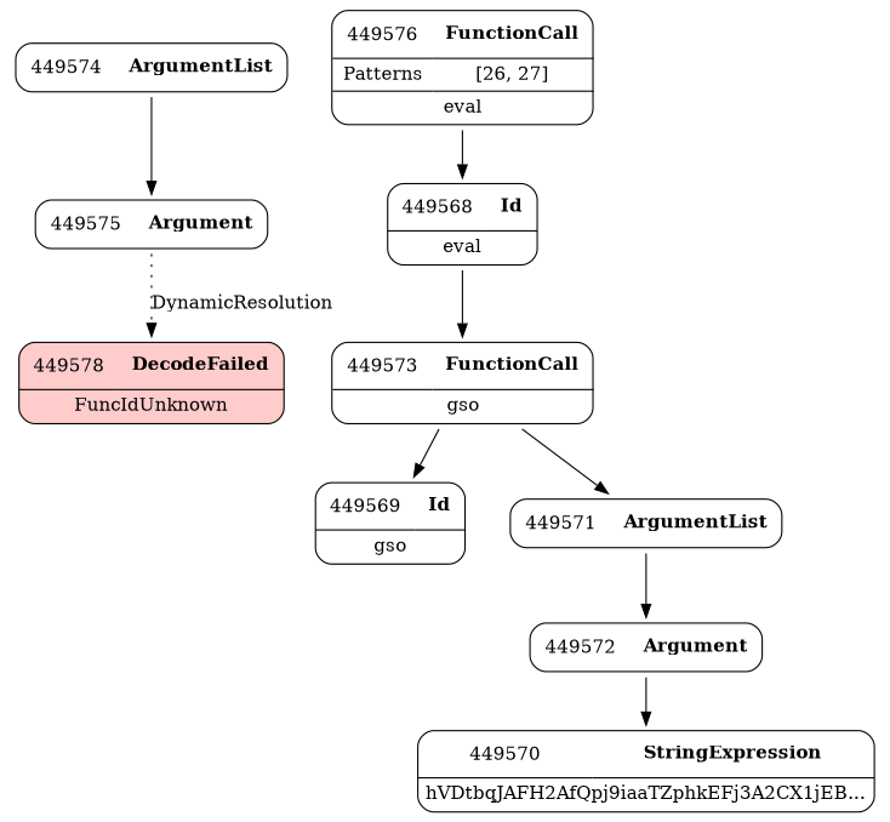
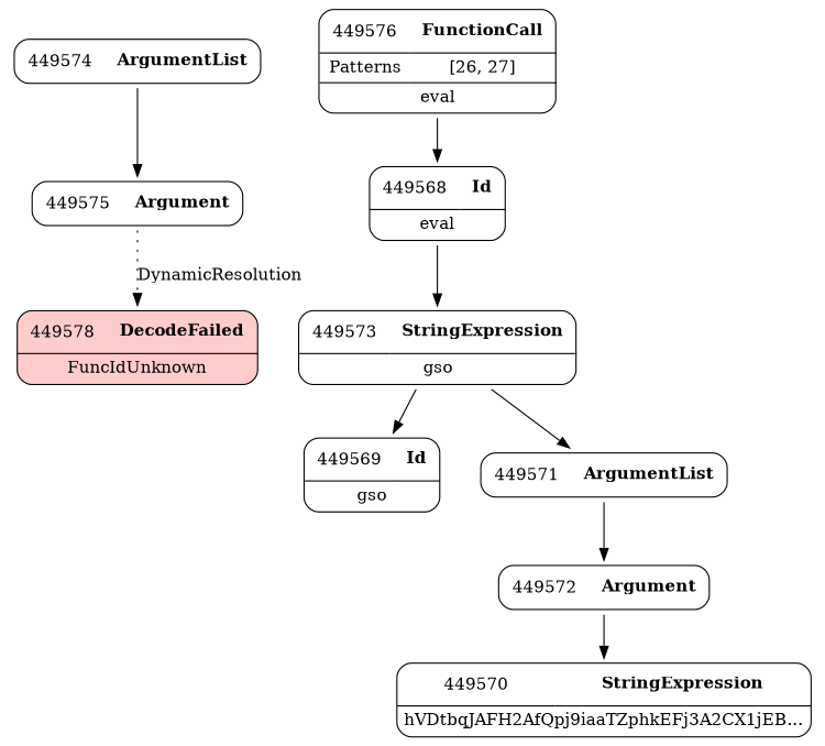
  digraph {
    node [shape=none]
    edge [weight=2]
    n1 [label=<<TABLE border='1' cellspacing='0' cellpadding='10' style='rounded' ><TR><TD border='0'>449574</TD><TD border='0'><B>ArgumentList</B></TD></TR></TABLE>>]
    n2 [label=<<TABLE border='1' cellspacing='0' cellpadding='10' style='rounded' ><TR><TD border='0'>449575</TD><TD border='0'><B>Argument</B></TD></TR></TABLE>>]
    n3 [label=<<TABLE border='1' cellspacing='0' cellpadding='10' style='rounded' bgcolor='#FFCCCC' ><TR><TD border='0'>449578</TD><TD border='0'><B>DecodeFailed</B></TD></TR><HR/><TR><TD border='0' cellpadding='5' colspan='2'>FuncIdUnknown</TD></TR></TABLE>>]
-   n4 [label=<<TABLE border='1' cellspacing='0' cellpadding='10' style='rounded' ><TR><TD border='0'>449573</TD><TD border='0'><B>FunctionCall</B></TD></TR><HR/><TR><TD border='0' cellpadding='5' colspan='2'>gso</TD></TR></TABLE>>]
+   n4 [label=<<TABLE border='1' cellspacing='0' cellpadding='10' style='rounded' ><TR><TD border='0'>449573</TD><TD border='0'><B>StringExpression</B></TD></TR><HR/><TR><TD border='0' cellpadding='5' colspan='2'>gso</TD></TR></TABLE>>]
    n5 [label=<<TABLE border='1' cellspacing='0' cellpadding='10' style='rounded' ><TR><TD border='0'>449569</TD><TD border='0'><B>Id</B></TD></TR><HR/><TR><TD border='0' cellpadding='5' colspan='2'>gso</TD></TR></TABLE>>]
    n6 [label=<<TABLE border='1' cellspacing='0' cellpadding='10' style='rounded' ><TR><TD border='0'>449571</TD><TD border='0'><B>ArgumentList</B></TD></TR></TABLE>>]
    n7 [label=<<TABLE border='1' cellspacing='0' cellpadding='10' style='rounded' ><TR><TD border='0'>449572</TD><TD border='0'><B>Argument</B></TD></TR></TABLE>>]
    n8 [label=<<TABLE border='1' cellspacing='0' cellpadding='10' style='rounded' ><TR><TD border='0'>449570</TD><TD border='0'><B>StringExpression</B></TD></TR><HR/><TR><TD border='0' cellpadding='5' colspan='2'>hVDtbqJAFH2AfQpj9iaaTZphkEFj3A2CX1jEB...</TD></TR></TABLE>>]
    n9 [label=<<TABLE border='1' cellspacing='0' cellpadding='10' style='rounded' ><TR><TD border='0'>449568</TD><TD border='0'><B>Id</B></TD></TR><HR/><TR><TD border='0' cellpadding='5' colspan='2'>eval</TD></TR></TABLE>>]
    n10 [label=<<TABLE border='1' cellspacing='0' cellpadding='10' style='rounded' ><TR><TD border='0'>449576</TD><TD border='0'><B>FunctionCall</B></TD></TR><HR/><TR><TD border='0' cellpadding='5'>Patterns</TD><TD border='0' cellpadding='5'>[26, 27]</TD></TR><HR/><TR><TD border='0' cellpadding='5' colspan='2'>eval</TD></TR></TABLE>>]
    n1 -> n2
    n2 -> n3 [label=DynamicResolution style=dotted weight=""]
    n4 -> n5
    n4 -> n6
    n6 -> n7
    n7 -> n8
    n9 -> n4
    n10 -> n9
  }
